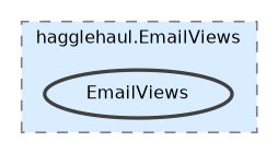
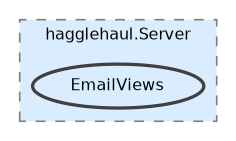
  digraph {
    compound=true
    n1 [color=grey25 fillcolor="#daedff" fontname=Helvetica fontsize=10 height=0.2 label=EmailViews shape=ellipse style="filled,bold" width=0.4]
    subgraph cluster_1 {
      bgcolor="#daedff"
      fontname=Helvetica
      fontsize=10
-     label="hagglehaul.EmailViews"
+     label="hagglehaul.Server"
      pencolor=grey50
      style="filled,dashed"
      n1
    }
  }
